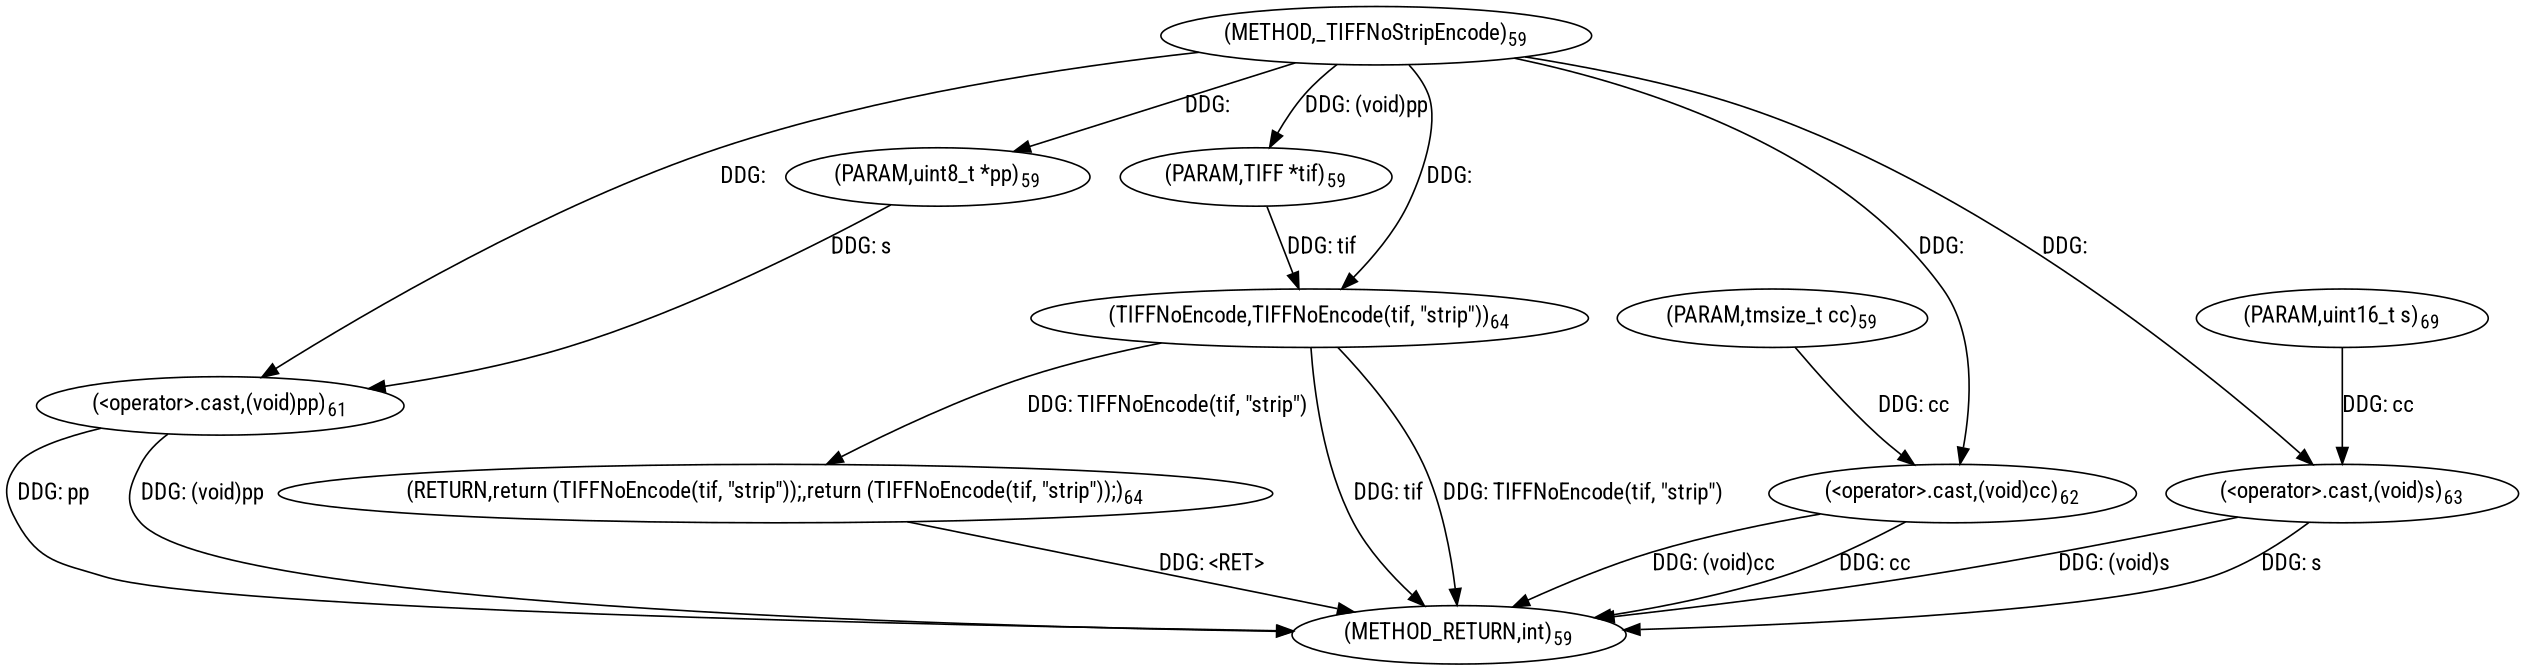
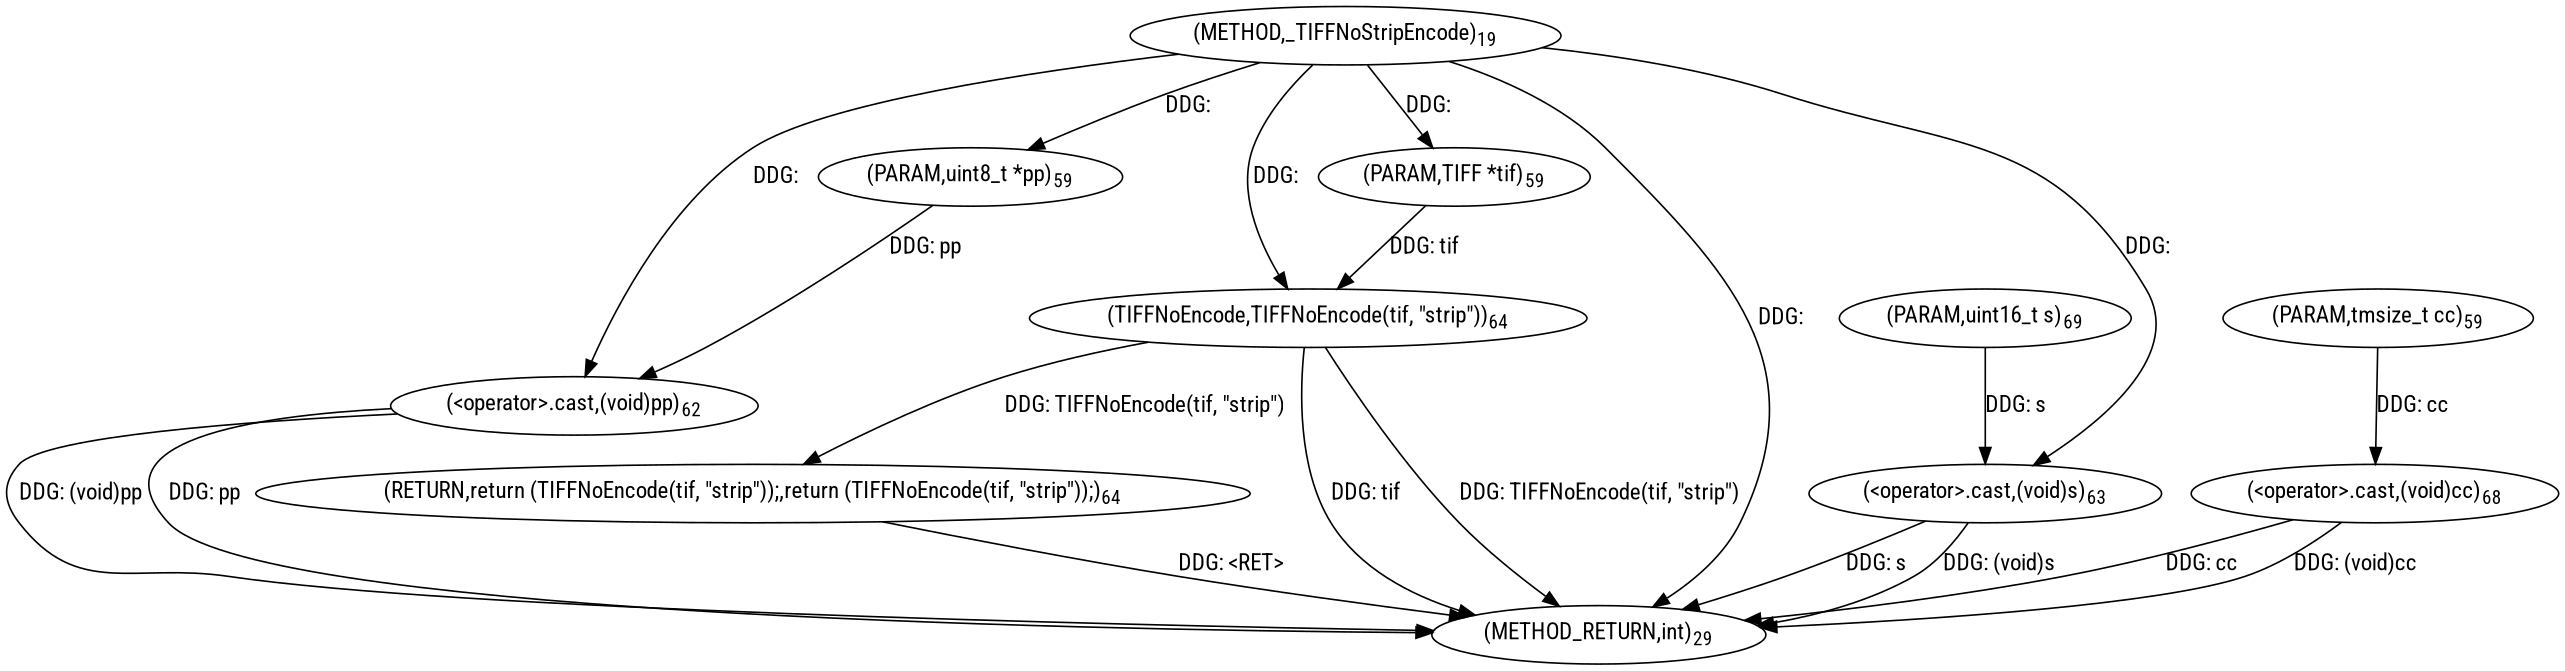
  digraph {
    fontname="Roboto Condensed"
    node [fontname="Roboto Condensed"]
    edge [fontname="Roboto Condensed"]
-   n1 [label=<(METHOD,_TIFFNoStripEncode)<SUB>59</SUB>>]
+   n1 [label=<(METHOD,_TIFFNoStripEncode)<SUB>19</SUB>>]
    n2 [label=<(PARAM,TIFF *tif)<SUB>59</SUB>>]
    n3 [label=<(PARAM,uint8_t *pp)<SUB>59</SUB>>]
-   n4 [label=<(&lt;operator&gt;.cast,(void)pp)<SUB>61</SUB>>]
-   n5 [label=<(&lt;operator&gt;.cast,(void)cc)<SUB>62</SUB>>]
+   n4 [label=<(&lt;operator&gt;.cast,(void)pp)<SUB>62</SUB>>]
+   n5 [label=<(&lt;operator&gt;.cast,(void)cc)<SUB>68</SUB>>]
    n6 [label=<(&lt;operator&gt;.cast,(void)s)<SUB>63</SUB>>]
    n7 [label=<(TIFFNoEncode,TIFFNoEncode(tif, &quot;strip&quot;))<SUB>64</SUB>>]
    n8 [label=<(PARAM,tmsize_t cc)<SUB>59</SUB>>]
    n9 [label=<(PARAM,uint16_t s)<SUB>69</SUB>>]
-   n10 [label=<(METHOD_RETURN,int)<SUB>59</SUB>>]
+   n10 [label=<(METHOD_RETURN,int)<SUB>29</SUB>>]
    n11 [label=<(RETURN,return (TIFFNoEncode(tif, &quot;strip&quot;));,return (TIFFNoEncode(tif, &quot;strip&quot;));)<SUB>64</SUB>>]
-   n1 -> n2 [label="DDG: (void)pp"]
+   n1 -> n2 [label="DDG: "]
    n1 -> n3 [label="DDG: "]
    n1 -> n4 [label="DDG: "]
-   n1 -> n5 [label="DDG: "]
+   n1 -> n10 [label="DDG: "]
    n1 -> n6 [label="DDG: "]
    n1 -> n7 [label="DDG: "]
    n2 -> n7 [label="DDG: tif"]
-   n3 -> n4 [label="DDG: s"]
+   n3 -> n4 [label="DDG: pp"]
    n4 -> n10 [label="DDG: pp"]
    n4 -> n10 [label="DDG: (void)pp"]
    n5 -> n10 [label="DDG: cc"]
    n5 -> n10 [label="DDG: (void)cc"]
    n6 -> n10 [label="DDG: s"]
    n6 -> n10 [label="DDG: (void)s"]
    n7 -> n10 [label="DDG: tif"]
    n7 -> n10 [label="DDG: TIFFNoEncode(tif, &quot;strip&quot;)"]
    n7 -> n11 [label="DDG: TIFFNoEncode(tif, &quot;strip&quot;)"]
    n8 -> n5 [label="DDG: cc"]
-   n9 -> n6 [label="DDG: cc"]
+   n9 -> n6 [label="DDG: s"]
    n11 -> n10 [label="DDG: &lt;RET&gt;"]
  }
